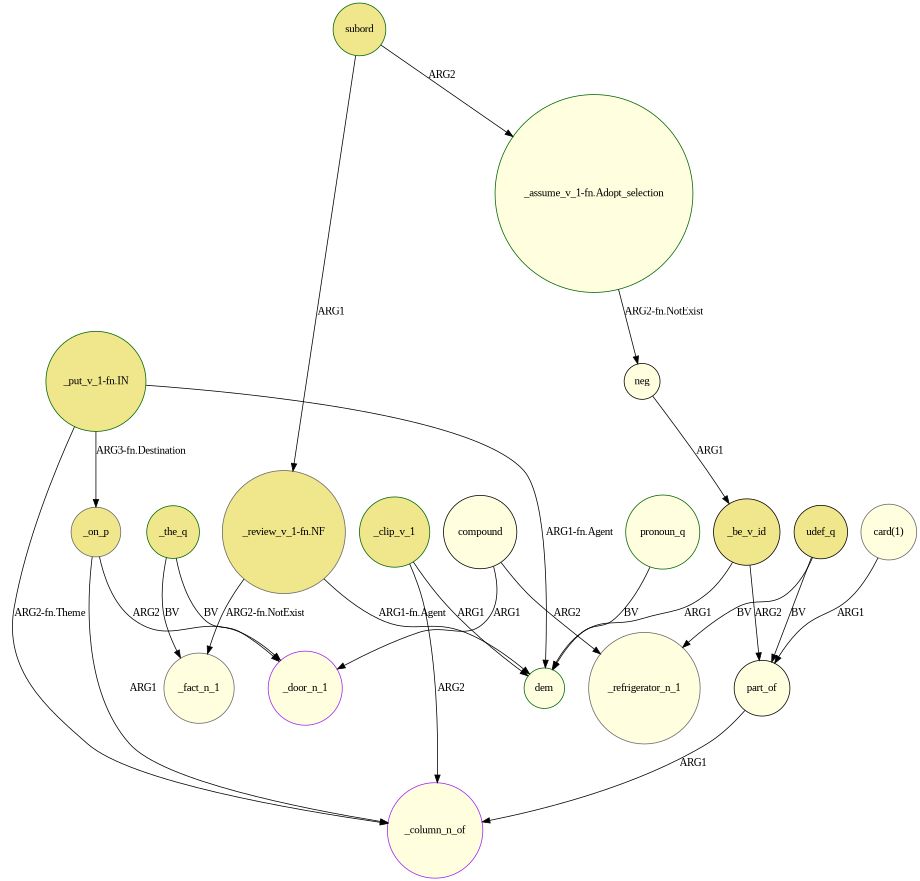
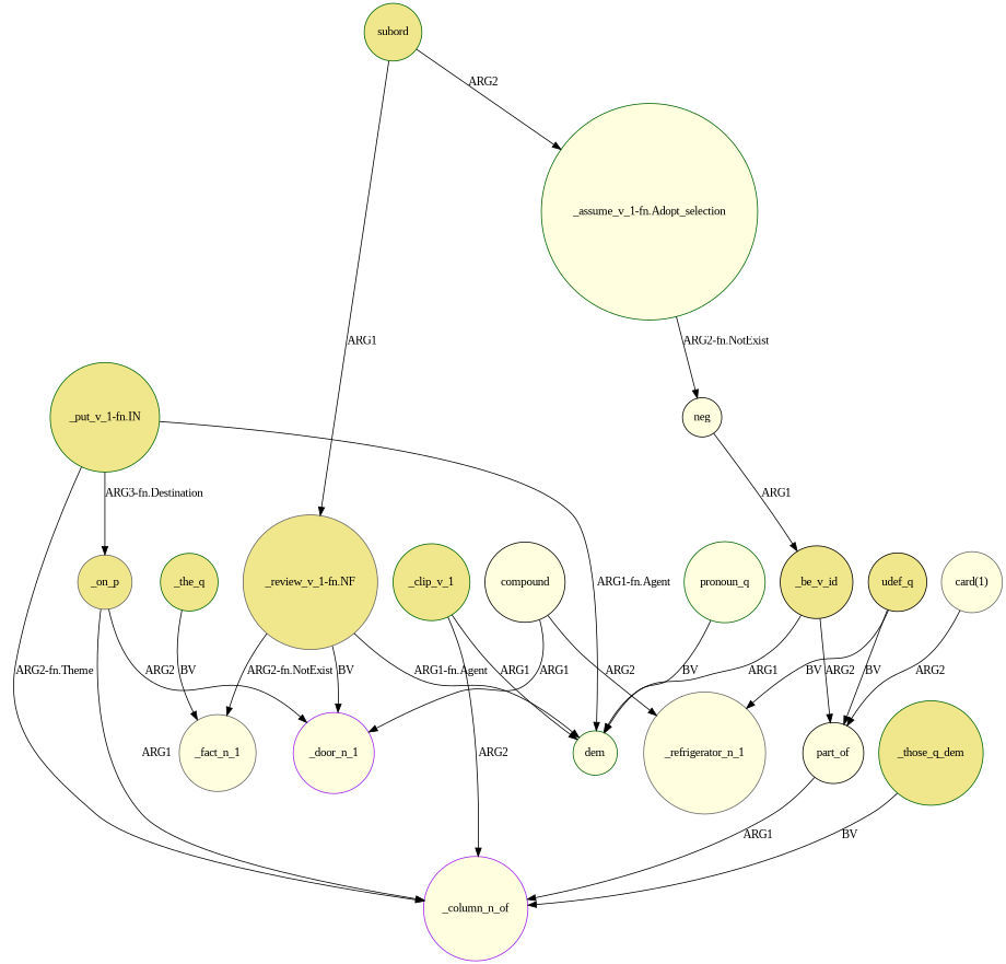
  digraph {
    fontname="Liberation Serif"
    node [color=darkgreen fillcolor=lightyellow fontname="Liberation Serif" shape=circle style=filled]
    edge [fontname="Liberation Serif"]
    "_put_v_1-fn.IN" [fillcolor=khaki]
    n2 [label=dem]
    _on_p [color=gray40 fillcolor=khaki]
    _column_n_of [color=purple]
    _door_n_1 [color=purple]
    udef_q [color=black fillcolor=khaki]
    part_of [color=black]
    _refrigerator_n_1 [color=gray40]
    _clip_v_1 [fillcolor=khaki]
    "_review_v_1-fn.NF" [color=gray40 fillcolor=khaki]
    _fact_n_1 [color=gray40]
    compound [color=black]
    _be_v_id [color=black fillcolor=khaki]
    _the_q [fillcolor=khaki]
    pronoun_q
+   _those_q_dem [fillcolor=khaki]
    "card(1)" [color=gray40]
    neg [color=black]
    "_assume_v_1-fn.Adopt_selection"
    subord [fillcolor=khaki]
    "_put_v_1-fn.IN" -> n2 [label="ARG1-fn.Agent"]
    "_put_v_1-fn.IN" -> _on_p [label="ARG3-fn.Destination"]
    "_put_v_1-fn.IN" -> _column_n_of [label="ARG2-fn.Theme"]
    _on_p -> _column_n_of [label=ARG1]
    _on_p -> _door_n_1 [label=ARG2]
    udef_q -> part_of [label=BV]
    udef_q -> _refrigerator_n_1 [label=BV]
    part_of -> _column_n_of [label=ARG1]
    _clip_v_1 -> n2 [label=ARG1]
    _clip_v_1 -> _column_n_of [label=ARG2]
    "_review_v_1-fn.NF" -> n2 [label="ARG1-fn.Agent"]
    "_review_v_1-fn.NF" -> _fact_n_1 [label="ARG2-fn.NotExist"]
    compound -> _door_n_1 [label=ARG1]
    compound -> _refrigerator_n_1 [label=ARG2]
    _be_v_id -> n2 [label=ARG1]
    _be_v_id -> part_of [label=ARG2]
-   _the_q -> _door_n_1 [label=BV]
+   "_review_v_1-fn.NF" -> _door_n_1 [label=BV]
    _the_q -> _fact_n_1 [label=BV]
    pronoun_q -> n2 [label=BV]
-   "card(1)" -> part_of [label=ARG1]
+   _those_q_dem -> _column_n_of [label=BV]
+   "card(1)" -> part_of [label=ARG2]
    neg -> _be_v_id [label=ARG1]
    "_assume_v_1-fn.Adopt_selection" -> neg [label="ARG2-fn.NotExist"]
    subord -> "_review_v_1-fn.NF" [label=ARG1]
    subord -> "_assume_v_1-fn.Adopt_selection" [label=ARG2]
  }
